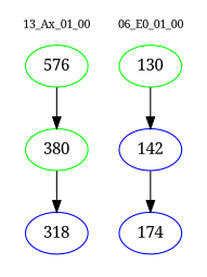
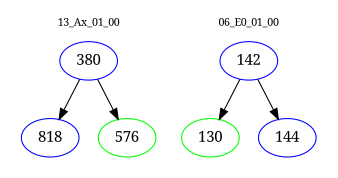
  digraph {
    fontname="Noto Serif"
    node [color=blue fontname="Noto Serif"]
    edge [color=black fontname="Noto Serif"]
-   n1 [color=green label=380]
-   n2 [label=318]
+   n1 [label=380]
+   n2 [label=818]
    n3 [color=green label=576]
    n4 [label=142]
    n5 [color=green label=130]
-   n6 [label=174]
+   n6 [label=144]
    subgraph cluster_1 {
      color=white
      fontsize=10
      label="13_Ax_01_00"
      n1
      n2
      n3
    }
    subgraph cluster_2 {
      color=white
      fontsize=10
      label="06_E0_01_00"
      n4
      n5
      n6
    }
    n1 -> n2
-   n3 -> n1
-   n5 -> n4
+   n1 -> n3
+   n4 -> n5
    n4 -> n6
  }
